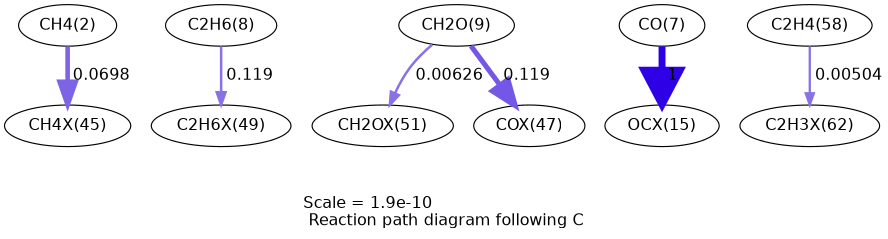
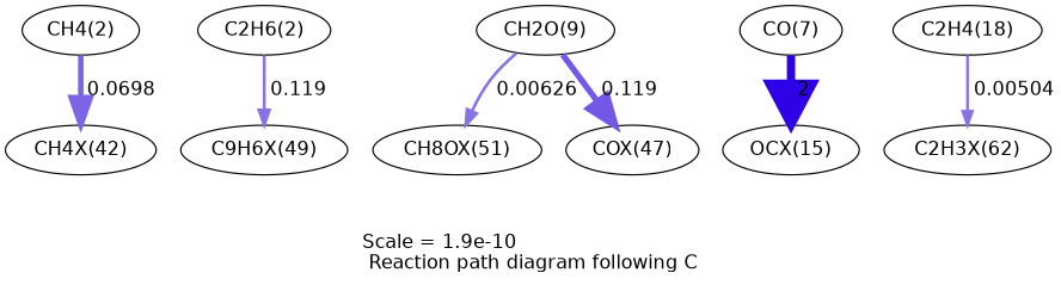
  digraph {
    fontname=Helvetica
    label="Scale = 1.9e-10\l Reaction path diagram following C"
    node [fontname=Helvetica]
    edge [color="0.7, 0.506, 0.9" fontname=Helvetica penwidth=2.17]
    n1 [label="CH4(2)"]
-   n2 [label="CH4X(45)"]
-   n3 [label="C2H6(8)"]
-   n4 [label="C2H6X(49)"]
+   n2 [label="CH4X(42)"]
+   n3 [label="C2H6(2)"]
+   n4 [label="C9H6X(49)"]
    n5 [label="CH2O(9)"]
-   n6 [label="CH2OX(51)"]
+   n6 [label="CH8OX(51)"]
    n7 [label="COX(47)"]
    n8 [label="CO(7)"]
    n9 [label="OCX(15)"]
-   n10 [label="C2H4(58)"]
+   n10 [label="C2H4(18)"]
    n11 [label="C2H3X(62)"]
    n1 -> n2 [arrowsize=2 color="0.7, 0.57, 0.9" label=" 0.0698" penwidth=3.99]
    n3 -> n4 [arrowsize=1.09 label=" 0.119"]
    n5 -> n6 [arrowsize=1.08 label=" 0.00626"]
    n5 -> n7 [arrowsize=2.2 color="0.7, 0.619, 0.9" label=" 0.119" penwidth=4.39]
-   n8 -> n9 [arrowsize=3 color="0.7, 1.5, 0.9" label=" 1" penwidth=6]
+   n8 -> n9 [arrowsize=3 color="0.7, 1.5, 0.9" label=" 2" penwidth=6]
    n10 -> n11 [arrowsize=1 color="0.7, 0.505, 0.9" label=" 0.00504" penwidth=2.01]
  }
